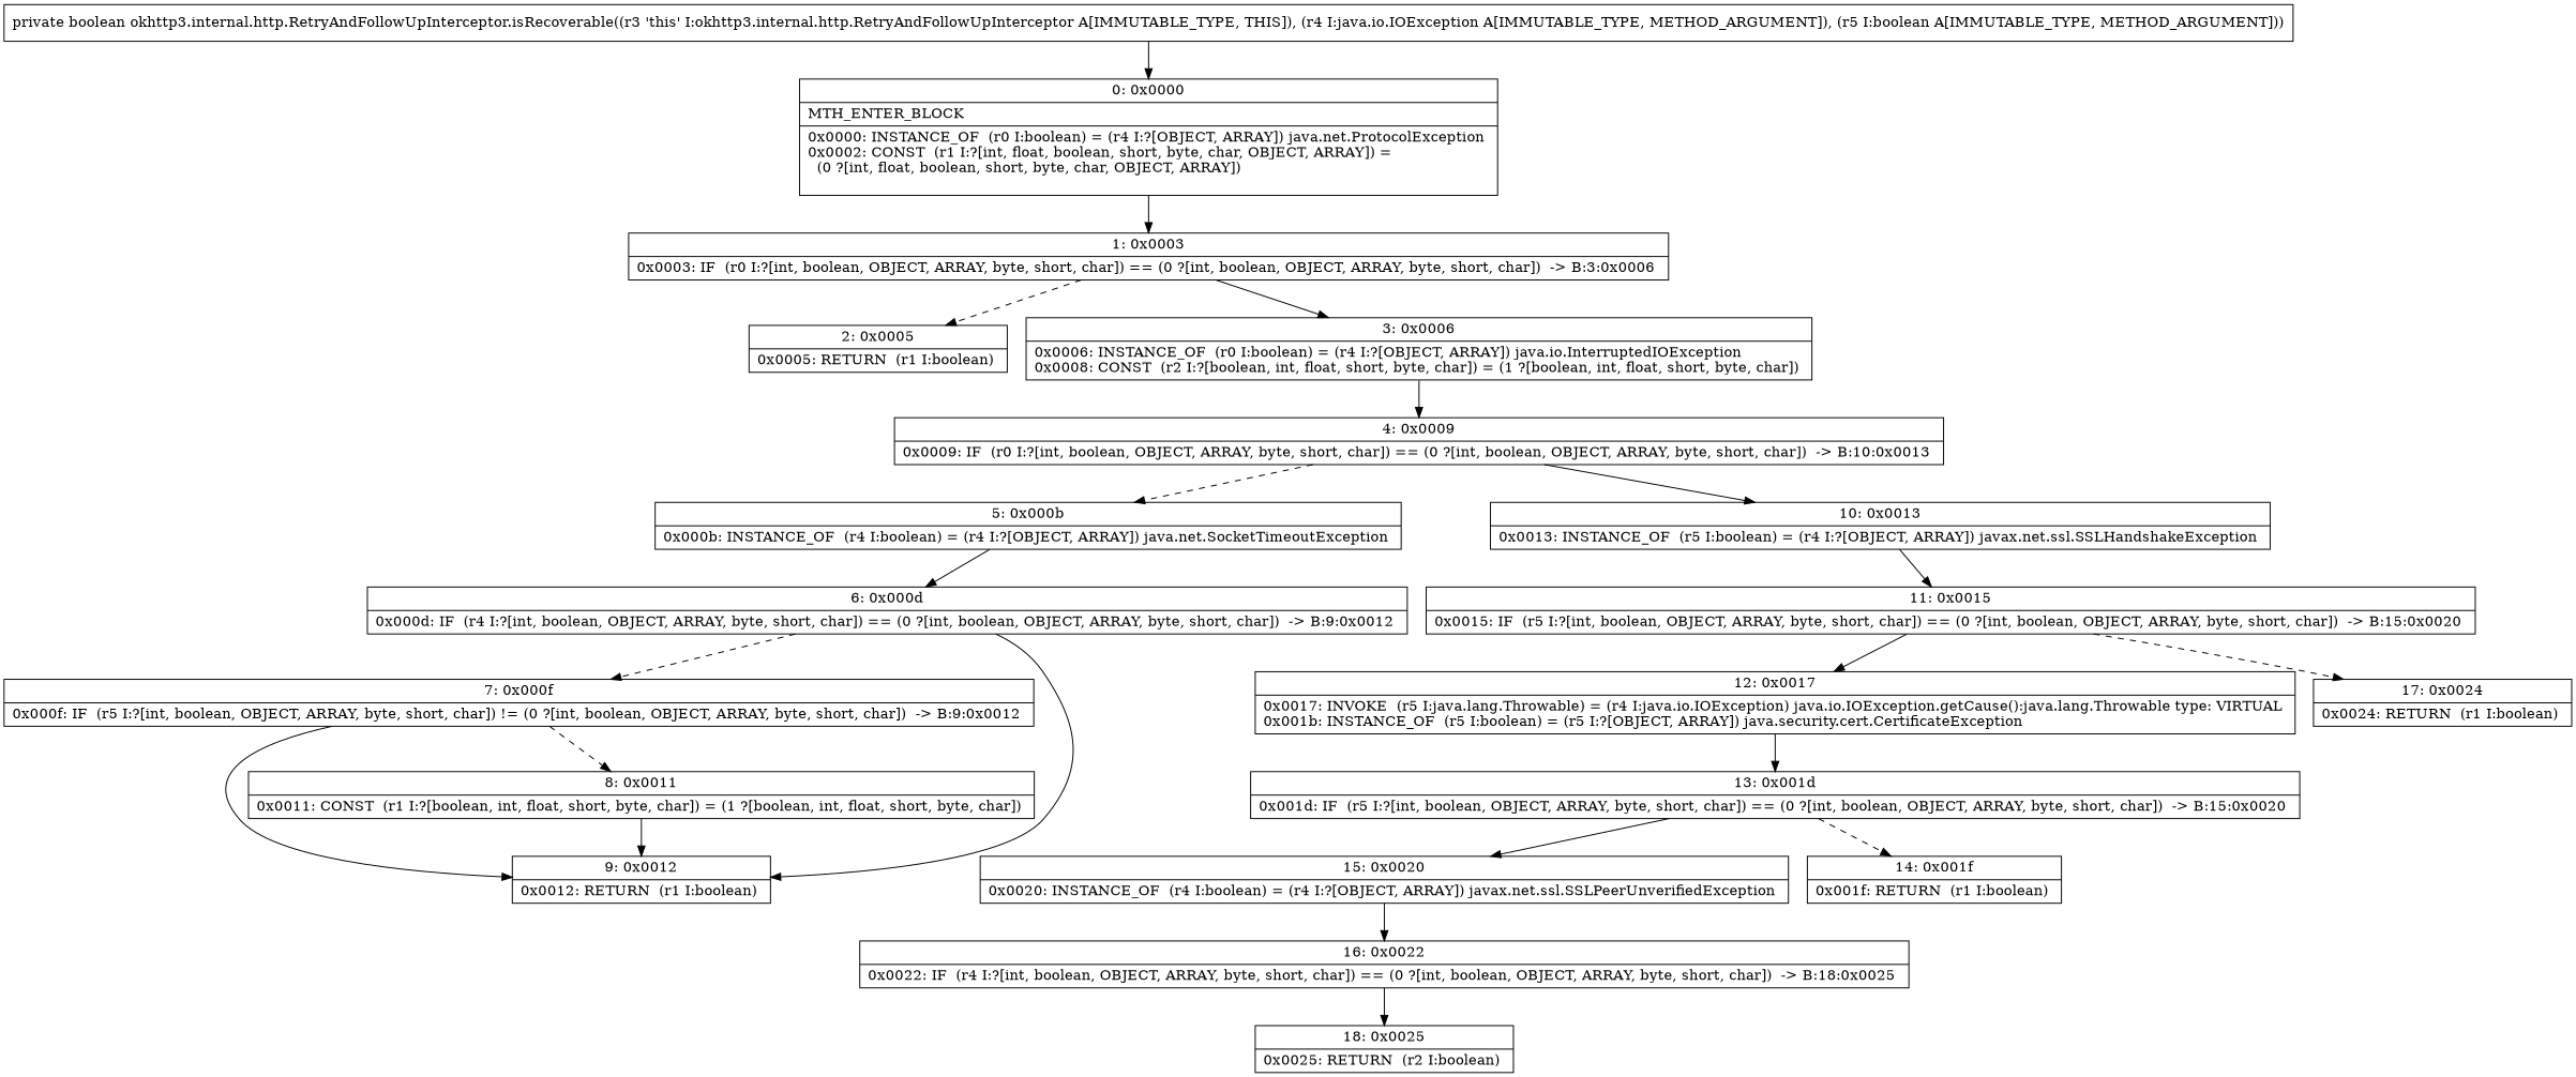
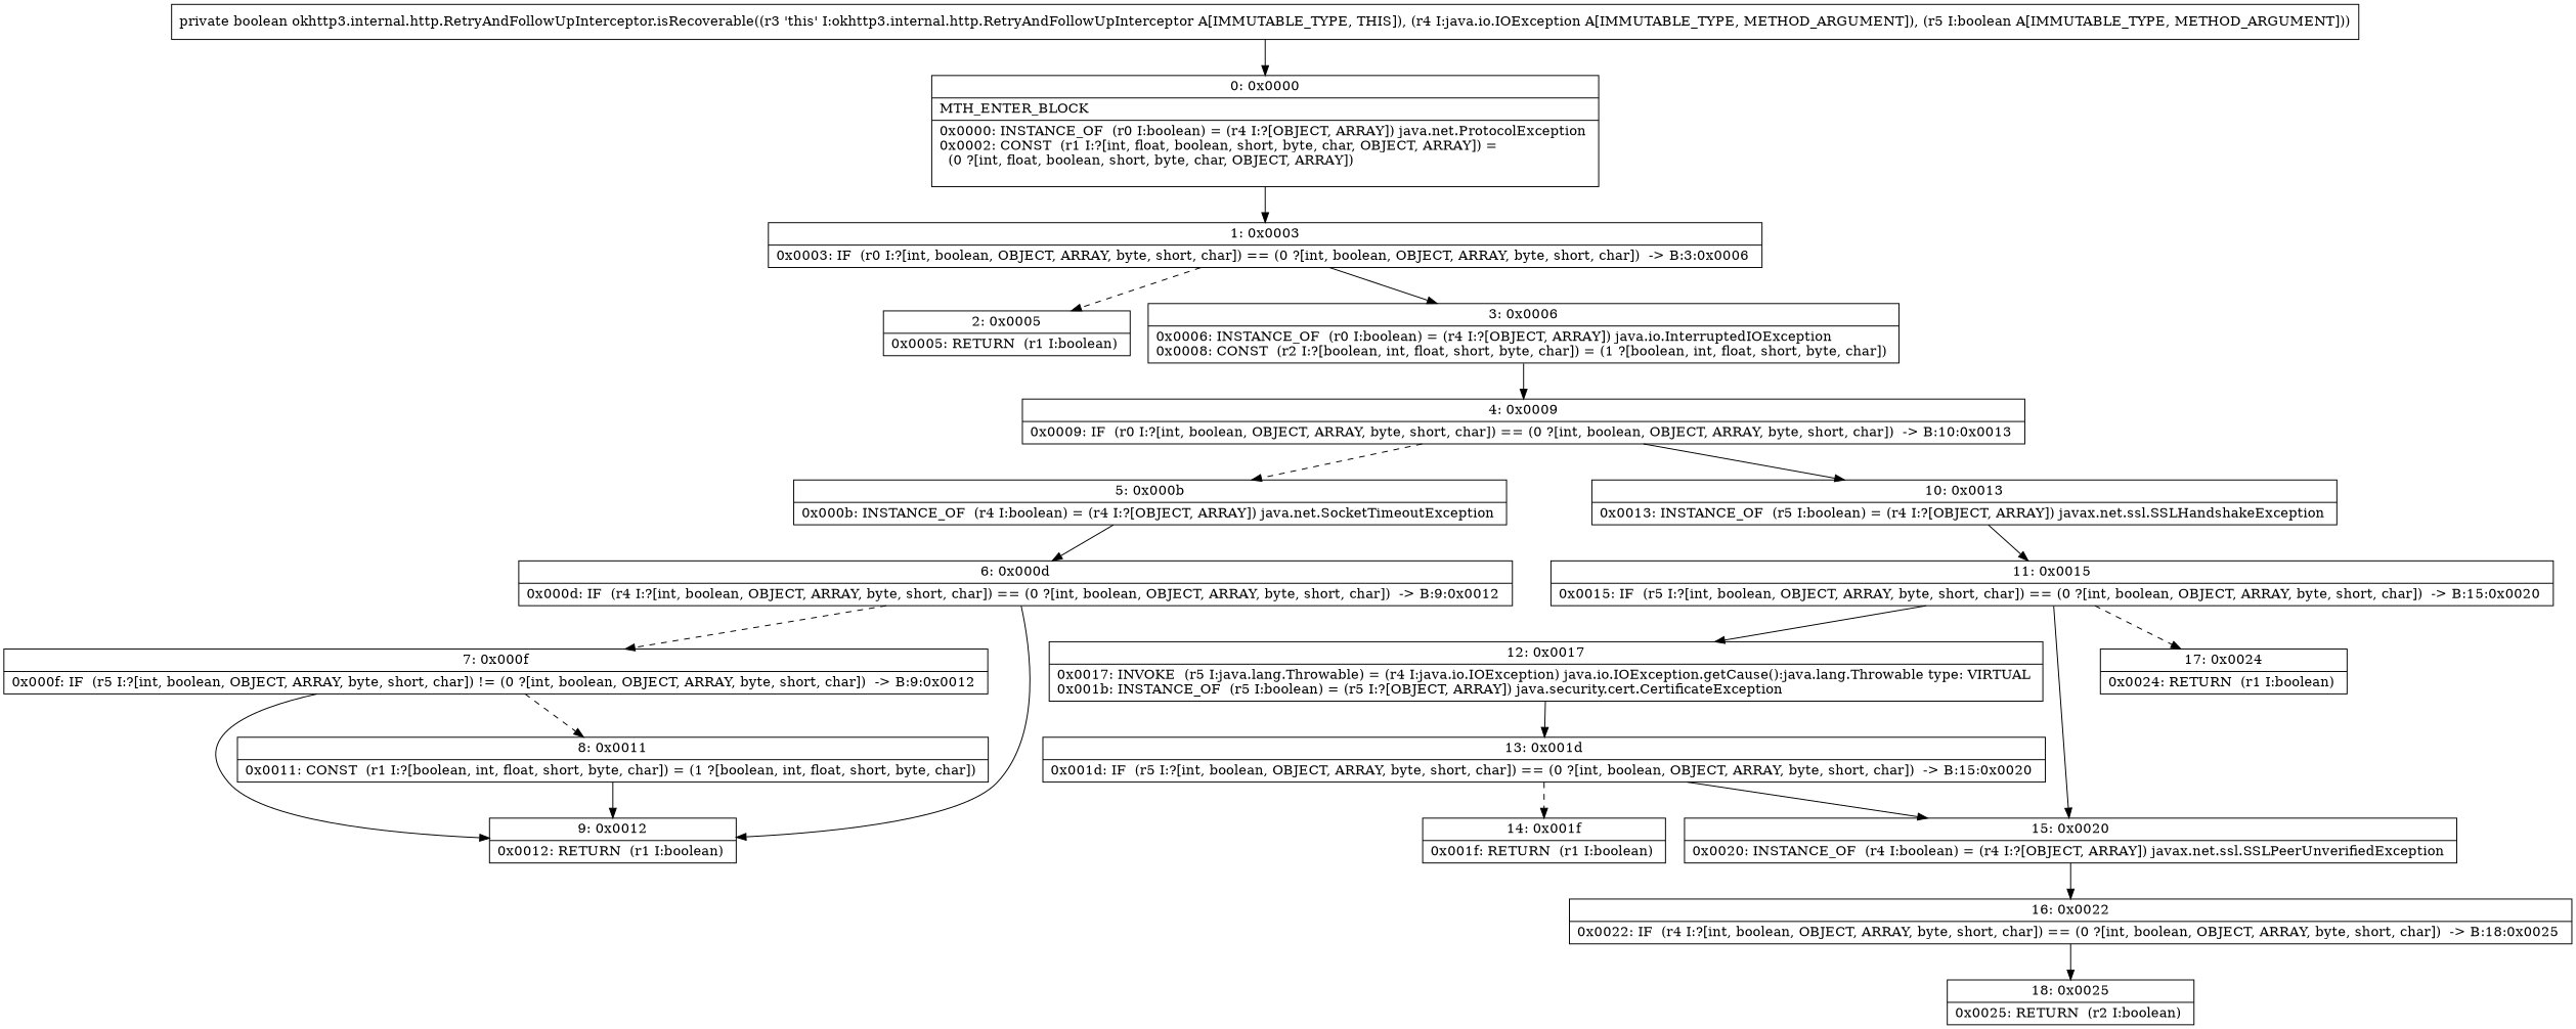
  digraph {
    node [shape=record]
    n1 [label="{0\:\ 0x0000|MTH_ENTER_BLOCK\l|0x0000: INSTANCE_OF  (r0 I:boolean) = (r4 I:?[OBJECT, ARRAY]) java.net.ProtocolException \l0x0002: CONST  (r1 I:?[int, float, boolean, short, byte, char, OBJECT, ARRAY]) = \l  (0 ?[int, float, boolean, short, byte, char, OBJECT, ARRAY])\l \l}"]
    n2 [label="{1\:\ 0x0003|0x0003: IF  (r0 I:?[int, boolean, OBJECT, ARRAY, byte, short, char]) == (0 ?[int, boolean, OBJECT, ARRAY, byte, short, char])  \-\> B:3:0x0006 \l}"]
    n3 [label="{2\:\ 0x0005|0x0005: RETURN  (r1 I:boolean) \l}"]
    n4 [label="{3\:\ 0x0006|0x0006: INSTANCE_OF  (r0 I:boolean) = (r4 I:?[OBJECT, ARRAY]) java.io.InterruptedIOException \l0x0008: CONST  (r2 I:?[boolean, int, float, short, byte, char]) = (1 ?[boolean, int, float, short, byte, char]) \l}"]
    n5 [label="{4\:\ 0x0009|0x0009: IF  (r0 I:?[int, boolean, OBJECT, ARRAY, byte, short, char]) == (0 ?[int, boolean, OBJECT, ARRAY, byte, short, char])  \-\> B:10:0x0013 \l}"]
    n6 [label="{5\:\ 0x000b|0x000b: INSTANCE_OF  (r4 I:boolean) = (r4 I:?[OBJECT, ARRAY]) java.net.SocketTimeoutException \l}"]
    n7 [label="{10\:\ 0x0013|0x0013: INSTANCE_OF  (r5 I:boolean) = (r4 I:?[OBJECT, ARRAY]) javax.net.ssl.SSLHandshakeException \l}"]
    n8 [label="{6\:\ 0x000d|0x000d: IF  (r4 I:?[int, boolean, OBJECT, ARRAY, byte, short, char]) == (0 ?[int, boolean, OBJECT, ARRAY, byte, short, char])  \-\> B:9:0x0012 \l}"]
    n9 [label="{11\:\ 0x0015|0x0015: IF  (r5 I:?[int, boolean, OBJECT, ARRAY, byte, short, char]) == (0 ?[int, boolean, OBJECT, ARRAY, byte, short, char])  \-\> B:15:0x0020 \l}"]
    n10 [label="{7\:\ 0x000f|0x000f: IF  (r5 I:?[int, boolean, OBJECT, ARRAY, byte, short, char]) != (0 ?[int, boolean, OBJECT, ARRAY, byte, short, char])  \-\> B:9:0x0012 \l}"]
    n11 [label="{9\:\ 0x0012|0x0012: RETURN  (r1 I:boolean) \l}"]
    n12 [label="{8\:\ 0x0011|0x0011: CONST  (r1 I:?[boolean, int, float, short, byte, char]) = (1 ?[boolean, int, float, short, byte, char]) \l}"]
    n13 [label="{12\:\ 0x0017|0x0017: INVOKE  (r5 I:java.lang.Throwable) = (r4 I:java.io.IOException) java.io.IOException.getCause():java.lang.Throwable type: VIRTUAL \l0x001b: INSTANCE_OF  (r5 I:boolean) = (r5 I:?[OBJECT, ARRAY]) java.security.cert.CertificateException \l}"]
    n14 [label="{15\:\ 0x0020|0x0020: INSTANCE_OF  (r4 I:boolean) = (r4 I:?[OBJECT, ARRAY]) javax.net.ssl.SSLPeerUnverifiedException \l}"]
    n15 [label="{17\:\ 0x0024|0x0024: RETURN  (r1 I:boolean) \l}"]
    n16 [label="{13\:\ 0x001d|0x001d: IF  (r5 I:?[int, boolean, OBJECT, ARRAY, byte, short, char]) == (0 ?[int, boolean, OBJECT, ARRAY, byte, short, char])  \-\> B:15:0x0020 \l}"]
    n17 [label="{16\:\ 0x0022|0x0022: IF  (r4 I:?[int, boolean, OBJECT, ARRAY, byte, short, char]) == (0 ?[int, boolean, OBJECT, ARRAY, byte, short, char])  \-\> B:18:0x0025 \l}"]
    n18 [label="{14\:\ 0x001f|0x001f: RETURN  (r1 I:boolean) \l}"]
    n19 [label="{18\:\ 0x0025|0x0025: RETURN  (r2 I:boolean) \l}"]
    n20 [label="{private boolean okhttp3.internal.http.RetryAndFollowUpInterceptor.isRecoverable((r3 'this' I:okhttp3.internal.http.RetryAndFollowUpInterceptor A[IMMUTABLE_TYPE, THIS]), (r4 I:java.io.IOException A[IMMUTABLE_TYPE, METHOD_ARGUMENT]), (r5 I:boolean A[IMMUTABLE_TYPE, METHOD_ARGUMENT])) }"]
    n1 -> n2
    n2 -> n3 [style=dashed]
    n2 -> n4
    n4 -> n5
    n5 -> n6 [style=dashed]
    n5 -> n7
    n6 -> n8
    n7 -> n9
    n8 -> n10 [style=dashed]
    n8 -> n11
    n9 -> n13 [style=solid]
+   n9 -> n14
    n9 -> n15 [style=dashed]
    n10 -> n11
    n10 -> n12 [style=dashed]
    n12 -> n11
    n13 -> n16
    n14 -> n17
    n16 -> n14
    n16 -> n18 [style=dashed]
    n17 -> n19
    n20 -> n1
  }
